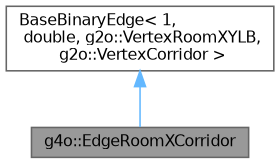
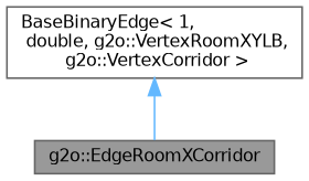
  digraph {
    node [color=gray40 fontname=Helvetica fontsize=10 shape=box style=filled]
-   n1 [fillcolor=grey60 fontcolor=black height=0.2 label="g4o::EdgeRoomXCorridor" width=0.4]
+   n1 [fillcolor=grey60 fontcolor=black height=0.2 label="g2o::EdgeRoomXCorridor" width=0.4]
    n2 [fillcolor=white height=0.2 label="BaseBinaryEdge\< 1,\l double, g2o::VertexRoomXYLB,\l g2o::VertexCorridor \>" width=0.4]
    n2 -> n1 [color=steelblue1 dir=back fontname=Helvetica fontsize=10 labelfontname=Helvetica labelfontsize=10 style=solid]
  }
